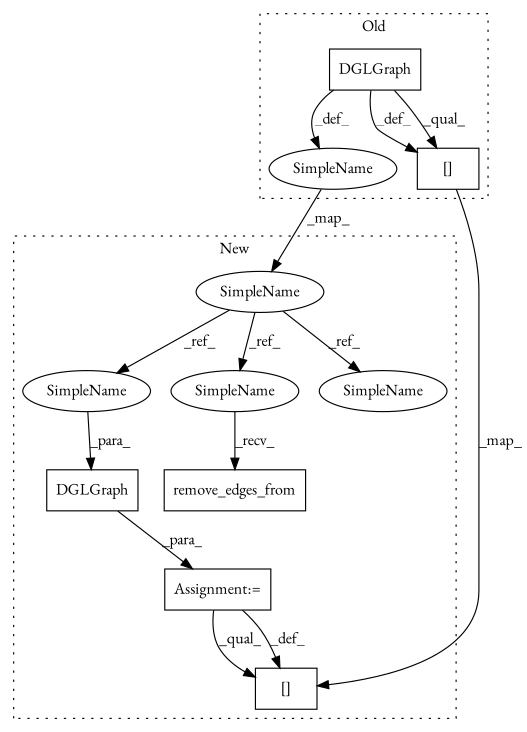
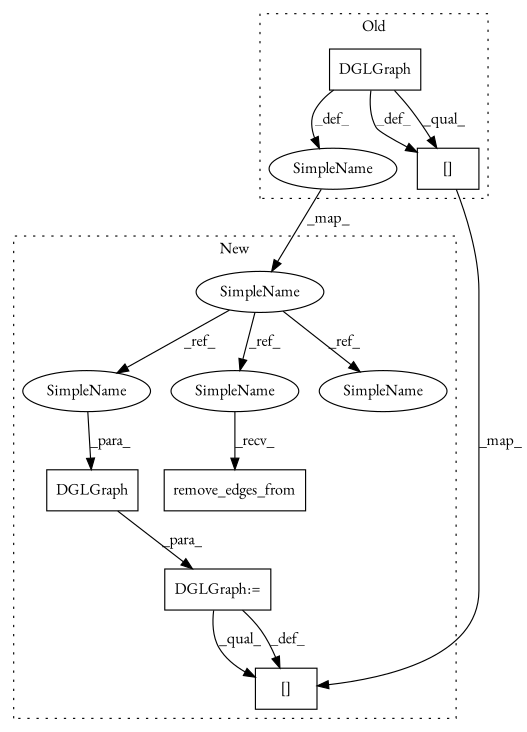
  digraph {
    fontname="EB Garamond"
    node [a=42 fontname="EB Garamond" l=1 s=1932 shape=box]
    edge [fontname="EB Garamond"]
    n1 [a=32 l="18,1" label=remove_edges_from s="1980,2016"]
    n2 [label=SimpleName shape=ellipse]
    n3 [a=32 l="9,1" label=DGLGraph s="2081,2091"]
-   n4 [a=7 label="Assignment:=" s=2080]
+   n4 [a=7 label="DGLGraph:=" s=2080]
    n5 [a=2 l="8,1" label="[]" s="2235,2249"]
    n6 [label=SimpleName s=2090 shape=ellipse]
    n7 [label=SimpleName s=1978 shape=ellipse]
    n8 [label=SimpleName s=1998 shape=ellipse]
    n9 [a=32 l="9,1" label=DGLGraph s="1934,1953"]
    n10 [label=SimpleName shape=ellipse]
    n11 [a=2 l="8,1" label="[]" s="2169,2183"]
    subgraph cluster_1 {
      label=New
      style=dotted
      n1
      n2
      n3
      n4
      n5
      n6
      n7
      n8
    }
    subgraph cluster_2 {
      label=Old
      style=dotted
      n9
      n10
      n11
    }
    n2 -> n6 [label=_ref_]
    n2 -> n7 [label=_ref_]
    n2 -> n8 [label=_ref_]
    n3 -> n4 [label=_para_]
    n4 -> n5 [label=_qual_]
    n4 -> n5 [label=_def_]
    n6 -> n3 [label=_para_]
    n7 -> n1 [label=_recv_]
    n9 -> n10 [label=_def_]
    n9 -> n11 [label=_def_]
    n9 -> n11 [label=_qual_]
    n10 -> n2 [label=_map_]
    n11 -> n5 [label=_map_]
  }
